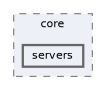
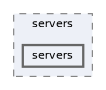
  digraph {
    compound=true
    rankdir=LR
    n1 [color=gray40 fillcolor="#edf0f7" fontname=Helvetica fontsize=10 height=0.2 label=servers shape=box style="filled,bold" width=0.4]
    subgraph cluster_1 {
      bgcolor="#edf0f7"
      fontname=Helvetica
      fontsize=10
-     label=core
+     label=servers
      pencolor=grey50
      style="filled,dashed"
      n1
    }
  }
